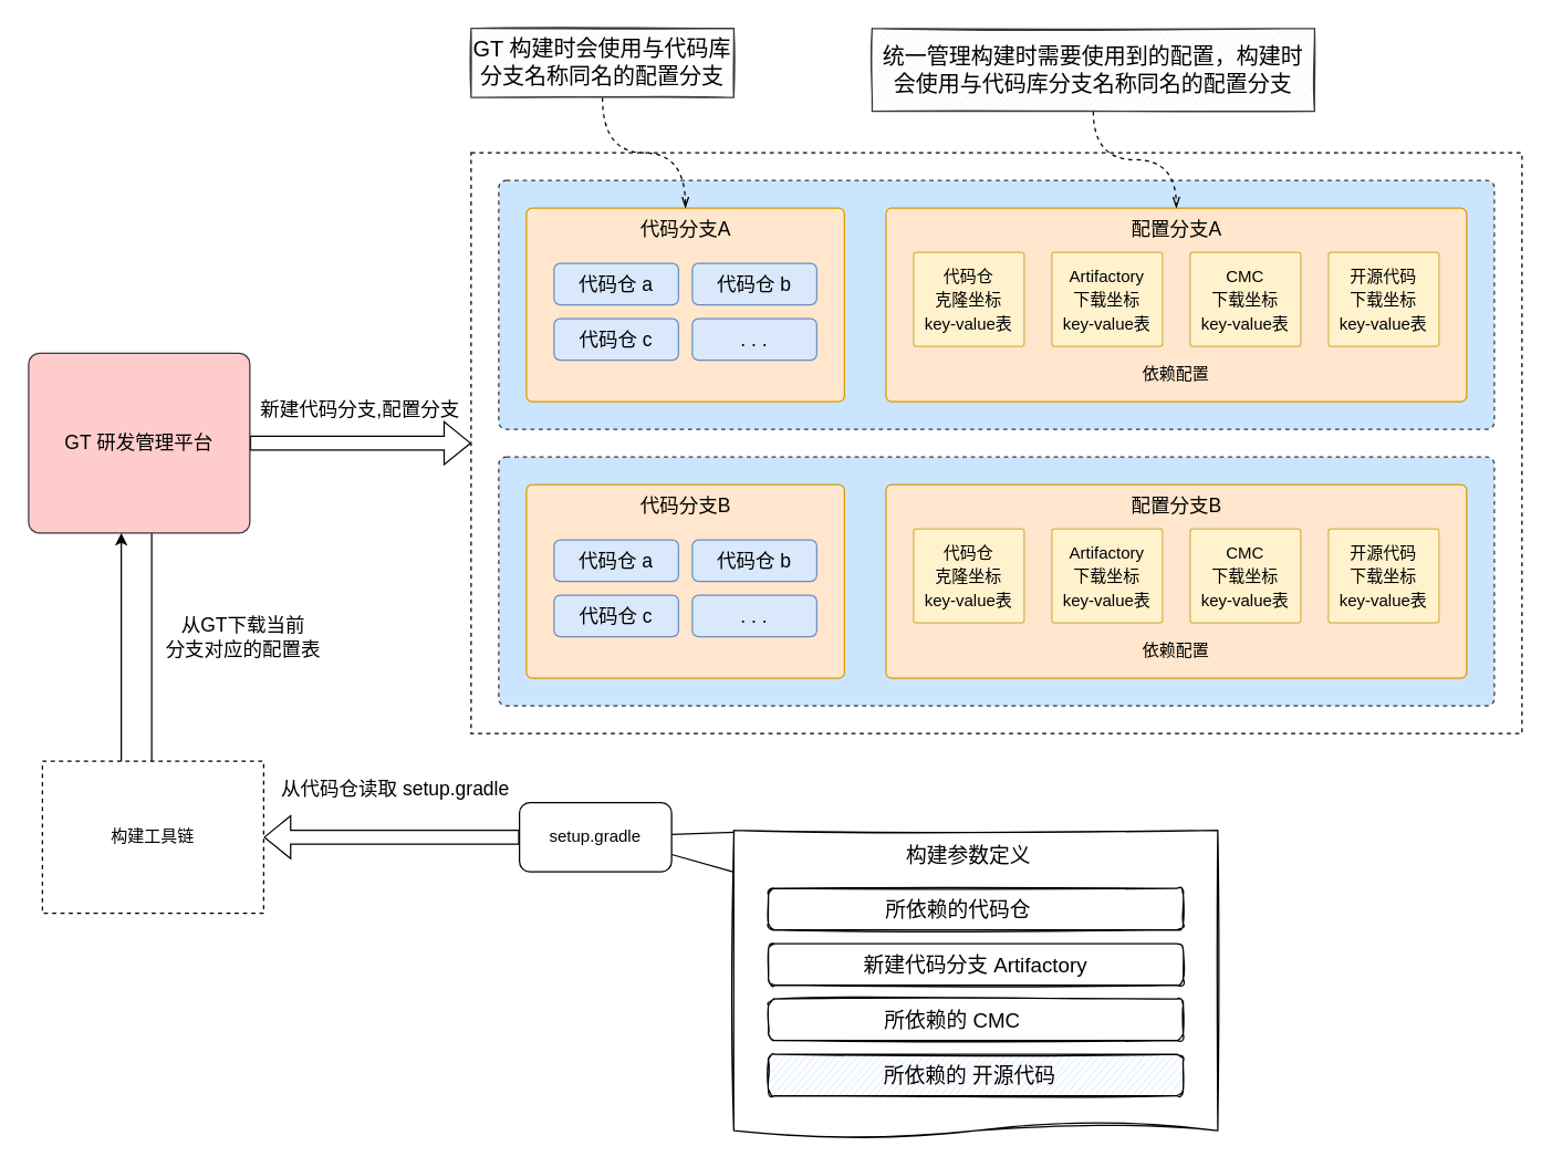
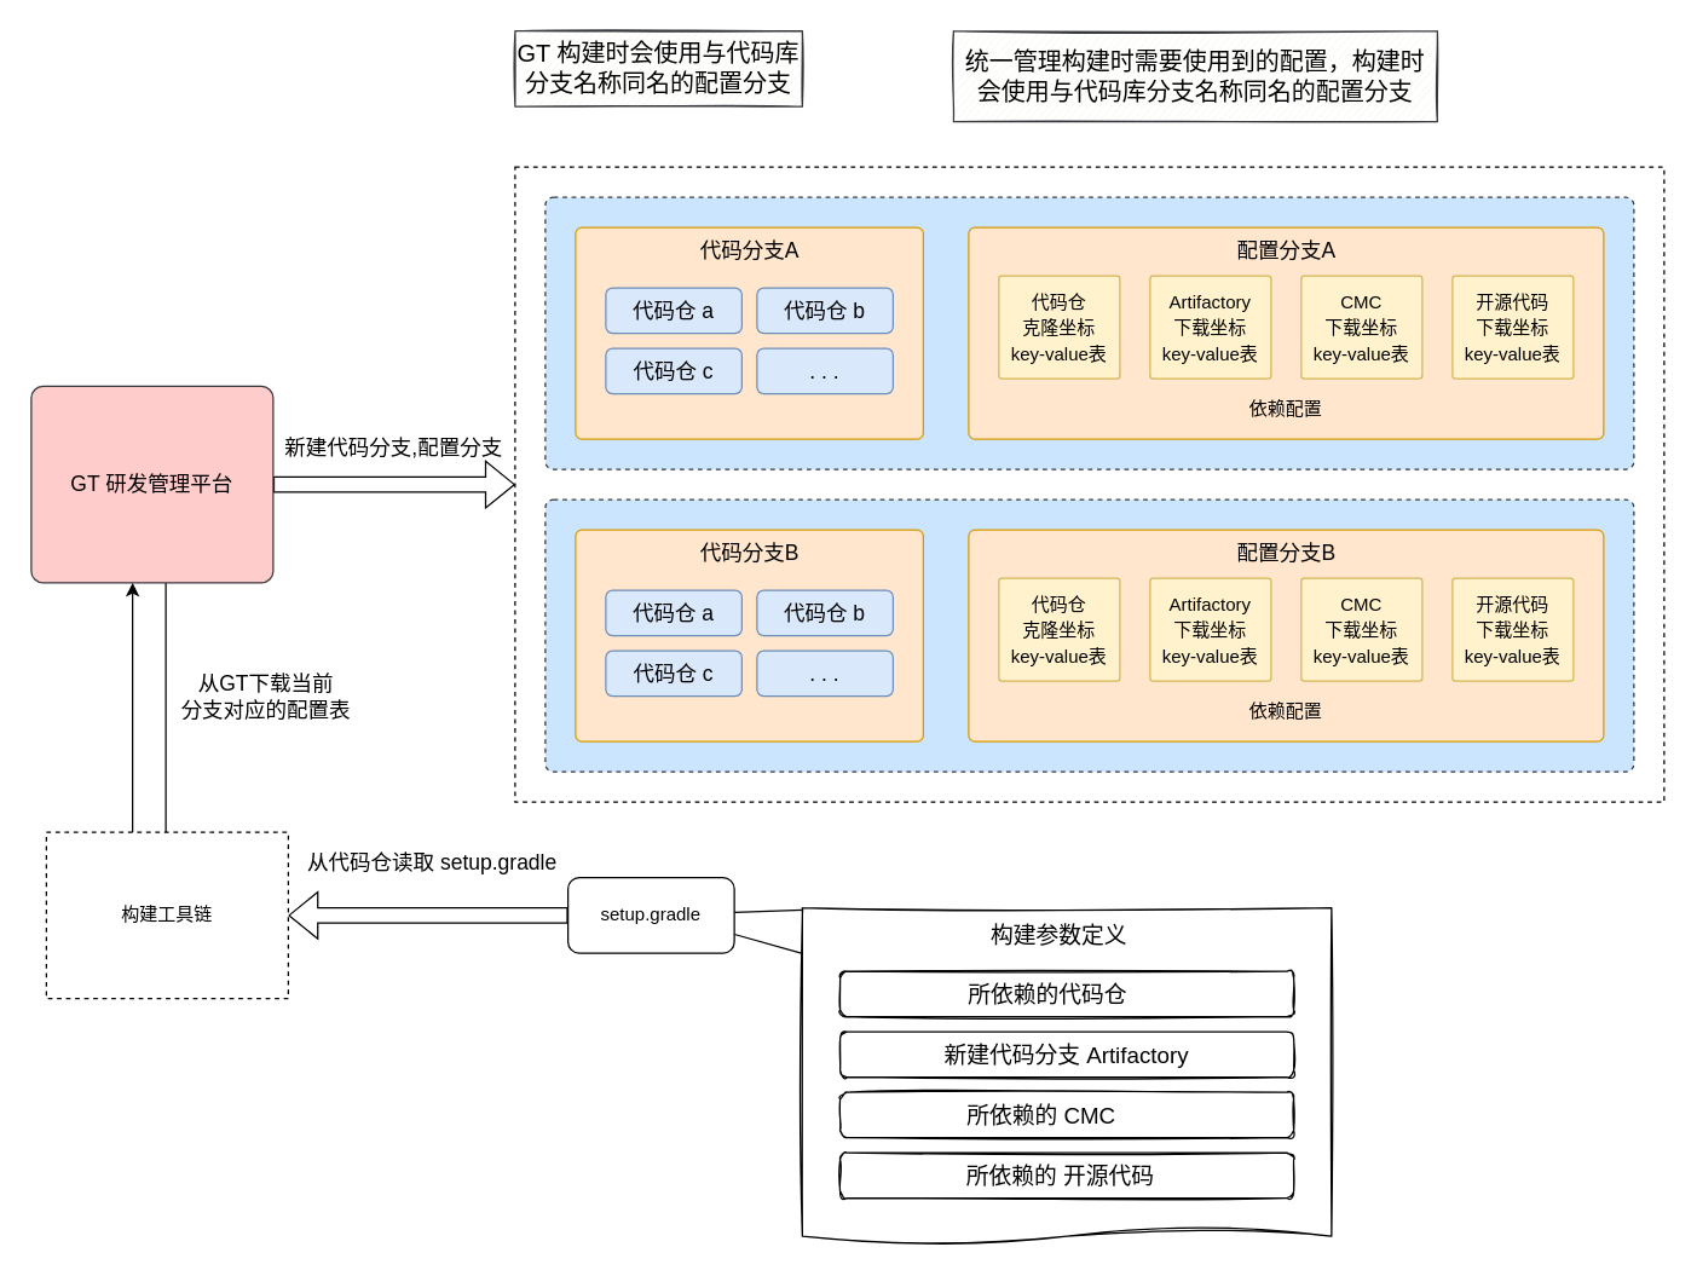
  <mxCell id="0" />
  <mxCell id="1" parent="0" />
  <mxCell id="2" value="" style="rounded=0;whiteSpace=wrap;html=1;dashed=1;fontSize=12;" vertex="1" parent="1"><mxGeometry x="340" width="760" height="420" as="geometry" y="110" /></mxCell>
  <mxCell id="3" style="edgeStyle=none;shape=flexArrow;rounded=0;orthogonalLoop=1;jettySize=auto;html=1;fontSize=12;" edge="1" parent="1" source="6" target="41"><mxGeometry relative="1" as="geometry" /></mxCell>
  <mxCell id="4" value="" style="edgeStyle=none;rounded=0;orthogonalLoop=1;jettySize=auto;html=1;fontSize=12;entryX=-0.002;entryY=0.135;entryDx=0;entryDy=0;entryPerimeter=0;endArrow=none;endFill=0;exitX=1;exitY=0.75;exitDx=0;exitDy=0;" edge="1" parent="1" source="6" target="45"><mxGeometry relative="1" as="geometry" /></mxCell>
  <mxCell id="5" style="edgeStyle=none;rounded=0;orthogonalLoop=1;jettySize=auto;html=1;entryX=0.018;entryY=0.005;entryDx=0;entryDy=0;entryPerimeter=0;fontSize=12;endArrow=none;endFill=0;" edge="1" parent="1" source="6" target="45"><mxGeometry relative="1" as="geometry" /></mxCell>
  <mxCell id="6" value="setup.gradle" style="rounded=1;whiteSpace=wrap;html=1;" vertex="1" parent="1"><mxGeometry x="375" y="580" width="110" height="50" as="geometry" /></mxCell>
  <mxCell id="7" style="edgeStyle=none;shape=flexArrow;rounded=0;orthogonalLoop=1;jettySize=auto;html=1;entryX=0;entryY=0.5;entryDx=0;entryDy=0;fontSize=12;" edge="1" parent="1" source="9" target="2"><mxGeometry relative="1" as="geometry" /></mxCell>
  <mxCell id="8" style="edgeStyle=none;rounded=0;orthogonalLoop=1;jettySize=auto;html=1;exitX=0.75;exitY=1;exitDx=0;exitDy=0;entryX=0.75;entryY=0;entryDx=0;entryDy=0;fontSize=12;" edge="1" parent="1"><mxGeometry relative="1" as="geometry"><mxPoint x="109" y="385" as="sourcePoint" /><mxPoint x="109" y="630" as="targetPoint" /></mxGeometry></mxCell>
  <mxCell id="9" value="&lt;font style=&quot;font-size: 14px&quot;&gt;GT 研发管理平台&lt;/font&gt;" style="rounded=1;whiteSpace=wrap;html=1;arcSize=6;fillColor=#ffcccc;strokeColor=#36393d;" vertex="1" parent="1"><mxGeometry x="20" y="255" width="160" height="130" as="geometry" /></mxCell>
  <mxCell id="10" value="" style="group" vertex="1" connectable="0" parent="1"><mxGeometry x="360" y="130" width="720" height="180" as="geometry" /></mxCell>
  <mxCell id="11" value="" style="rounded=1;whiteSpace=wrap;html=1;fontSize=12;arcSize=3;dashed=1;fillColor=#cce5ff;strokeColor=#36393d;" vertex="1" parent="10"><mxGeometry width="720" height="180" as="geometry" /></mxCell>
  <mxCell id="12" value="" style="rounded=1;whiteSpace=wrap;html=1;fontSize=14;arcSize=3;fillColor=#ffe6cc;strokeColor=#d79b00;" vertex="1" parent="10"><mxGeometry x="280" y="20" width="420" height="140" as="geometry" /></mxCell>
  <mxCell id="13" value="配置分支A" style="text;html=1;strokeColor=none;fillColor=none;align=center;verticalAlign=middle;whiteSpace=wrap;rounded=0;fontSize=14;" vertex="1" parent="10"><mxGeometry x="432.5" y="20" width="115" height="30" as="geometry" /></mxCell>
  <mxCell id="14" value="&lt;font style=&quot;font-size: 12px&quot;&gt;Artifactory &lt;br&gt;下载坐标&lt;br&gt;key-value表&lt;/font&gt;" style="rounded=1;whiteSpace=wrap;html=1;fontSize=14;arcSize=3;fillColor=#fff2cc;strokeColor=#d6b656;" vertex="1" parent="10"><mxGeometry x="400" y="52" width="80" height="68" as="geometry" /></mxCell>
  <mxCell id="15" value="&lt;font style=&quot;font-size: 12px&quot;&gt;CMC&lt;br&gt;下载坐标&lt;br&gt;key-value表&lt;/font&gt;" style="rounded=1;whiteSpace=wrap;html=1;fontSize=14;arcSize=3;fillColor=#fff2cc;strokeColor=#d6b656;" vertex="1" parent="10"><mxGeometry x="500" y="52" width="80" height="68" as="geometry" /></mxCell>
  <mxCell id="16" value="&lt;font style=&quot;font-size: 12px&quot;&gt;开源代码&lt;br&gt;下载坐标&lt;br&gt;key-value表&lt;br&gt;&lt;/font&gt;" style="rounded=1;whiteSpace=wrap;html=1;fontSize=14;arcSize=3;fillColor=#fff2cc;strokeColor=#d6b656;" vertex="1" parent="10"><mxGeometry x="600" y="52" width="80" height="68" as="geometry" /></mxCell>
  <mxCell id="17" value="" style="rounded=1;whiteSpace=wrap;html=1;fontSize=14;arcSize=3;fillColor=#ffe6cc;strokeColor=#d79b00;" vertex="1" parent="10"><mxGeometry x="20" y="20" width="230" height="140" as="geometry" /></mxCell>
  <mxCell id="18" value="代码仓 a" style="rounded=1;whiteSpace=wrap;html=1;fontSize=14;fillColor=#dae8fc;strokeColor=#6c8ebf;" vertex="1" parent="10"><mxGeometry x="40" y="60" width="90" height="30" as="geometry" /></mxCell>
  <mxCell id="19" value="代码仓 b" style="rounded=1;whiteSpace=wrap;html=1;fontSize=14;fillColor=#dae8fc;strokeColor=#6c8ebf;" vertex="1" parent="10"><mxGeometry x="140" y="60" width="90" height="30" as="geometry" /></mxCell>
  <mxCell id="20" value="代码仓 c" style="rounded=1;whiteSpace=wrap;html=1;fontSize=14;fillColor=#dae8fc;strokeColor=#6c8ebf;" vertex="1" parent="10"><mxGeometry x="40" y="100" width="90" height="30" as="geometry" /></mxCell>
  <mxCell id="21" value=". . ." style="rounded=1;whiteSpace=wrap;html=1;fontSize=14;fillColor=#dae8fc;strokeColor=#6c8ebf;" vertex="1" parent="10"><mxGeometry x="140" y="100" width="90" height="30" as="geometry" /></mxCell>
  <mxCell id="22" value="代码分支A" style="text;html=1;strokeColor=none;fillColor=none;align=center;verticalAlign=middle;whiteSpace=wrap;rounded=0;fontSize=14;" vertex="1" parent="10"><mxGeometry x="77.5" y="20" width="115" height="30" as="geometry" /></mxCell>
  <mxCell id="23" value="&lt;font style=&quot;font-size: 12px&quot;&gt;代码仓&lt;br&gt;克隆坐标&lt;br&gt;key-value表&lt;/font&gt;" style="rounded=1;whiteSpace=wrap;html=1;fontSize=14;arcSize=3;fillColor=#fff2cc;strokeColor=#d6b656;" vertex="1" parent="10"><mxGeometry x="300" y="52" width="80" height="68" as="geometry" /></mxCell>
  <mxCell id="24" value="依赖配置" style="text;html=1;strokeColor=none;fillColor=none;align=center;verticalAlign=middle;whiteSpace=wrap;rounded=0;dashed=1;fontSize=12;" vertex="1" parent="10"><mxGeometry x="460" y="125" width="60" height="30" as="geometry" /></mxCell>
  <mxCell id="25" value="" style="group" vertex="1" connectable="0" parent="1"><mxGeometry x="360" y="330" width="720" height="180" as="geometry" /></mxCell>
  <mxCell id="26" value="" style="rounded=1;whiteSpace=wrap;html=1;fontSize=12;arcSize=3;dashed=1;fillColor=#cce5ff;strokeColor=#36393d;" vertex="1" parent="25"><mxGeometry width="720" height="180" as="geometry" /></mxCell>
  <mxCell id="27" value="" style="rounded=1;whiteSpace=wrap;html=1;fontSize=14;arcSize=3;fillColor=#ffe6cc;strokeColor=#d79b00;" vertex="1" parent="25"><mxGeometry x="280" y="20" width="420" height="140" as="geometry" /></mxCell>
  <mxCell id="28" value="配置分支B" style="text;html=1;strokeColor=none;fillColor=none;align=center;verticalAlign=middle;whiteSpace=wrap;rounded=0;fontSize=14;" vertex="1" parent="25"><mxGeometry x="432.5" y="20" width="115" height="30" as="geometry" /></mxCell>
  <mxCell id="29" value="&lt;font style=&quot;font-size: 12px&quot;&gt;Artifactory &lt;br&gt;下载坐标&lt;br&gt;key-value表&lt;/font&gt;" style="rounded=1;whiteSpace=wrap;html=1;fontSize=14;arcSize=3;fillColor=#fff2cc;strokeColor=#d6b656;" vertex="1" parent="25"><mxGeometry x="400" y="52" width="80" height="68" as="geometry" /></mxCell>
  <mxCell id="30" value="&lt;font style=&quot;font-size: 12px&quot;&gt;CMC&lt;br&gt;下载坐标&lt;br&gt;key-value表&lt;/font&gt;" style="rounded=1;whiteSpace=wrap;html=1;fontSize=14;arcSize=3;fillColor=#fff2cc;strokeColor=#d6b656;" vertex="1" parent="25"><mxGeometry x="500" y="52" width="80" height="68" as="geometry" /></mxCell>
  <mxCell id="31" value="&lt;font style=&quot;font-size: 12px&quot;&gt;开源代码&lt;br&gt;下载坐标&lt;br&gt;key-value表&lt;br&gt;&lt;/font&gt;" style="rounded=1;whiteSpace=wrap;html=1;fontSize=14;arcSize=3;fillColor=#fff2cc;strokeColor=#d6b656;" vertex="1" parent="25"><mxGeometry x="600" y="52" width="80" height="68" as="geometry" /></mxCell>
  <mxCell id="32" value="" style="rounded=1;whiteSpace=wrap;html=1;fontSize=14;arcSize=3;fillColor=#ffe6cc;strokeColor=#d79b00;" vertex="1" parent="25"><mxGeometry x="20" y="20" width="230" height="140" as="geometry" /></mxCell>
  <mxCell id="33" value="代码仓 a" style="rounded=1;whiteSpace=wrap;html=1;fontSize=14;fillColor=#dae8fc;strokeColor=#6c8ebf;" vertex="1" parent="25"><mxGeometry x="40" y="60" width="90" height="30" as="geometry" /></mxCell>
  <mxCell id="34" value="代码仓 b" style="rounded=1;whiteSpace=wrap;html=1;fontSize=14;fillColor=#dae8fc;strokeColor=#6c8ebf;" vertex="1" parent="25"><mxGeometry x="140" y="60" width="90" height="30" as="geometry" /></mxCell>
  <mxCell id="35" value="代码仓 c" style="rounded=1;whiteSpace=wrap;html=1;fontSize=14;fillColor=#dae8fc;strokeColor=#6c8ebf;" vertex="1" parent="25"><mxGeometry x="40" y="100" width="90" height="30" as="geometry" /></mxCell>
  <mxCell id="36" value=". . ." style="rounded=1;whiteSpace=wrap;html=1;fontSize=14;fillColor=#dae8fc;strokeColor=#6c8ebf;" vertex="1" parent="25"><mxGeometry x="140" y="100" width="90" height="30" as="geometry" /></mxCell>
  <mxCell id="37" value="代码分支B" style="text;html=1;strokeColor=none;fillColor=none;align=center;verticalAlign=middle;whiteSpace=wrap;rounded=0;fontSize=14;" vertex="1" parent="25"><mxGeometry x="77.5" y="20" width="115" height="30" as="geometry" /></mxCell>
  <mxCell id="38" value="&lt;font style=&quot;font-size: 12px&quot;&gt;代码仓&lt;br&gt;克隆坐标&lt;br&gt;key-value表&lt;/font&gt;" style="rounded=1;whiteSpace=wrap;html=1;fontSize=14;arcSize=3;fillColor=#fff2cc;strokeColor=#d6b656;" vertex="1" parent="25"><mxGeometry x="300" y="52" width="80" height="68" as="geometry" /></mxCell>
  <mxCell id="39" value="依赖配置" style="text;html=1;strokeColor=none;fillColor=none;align=center;verticalAlign=middle;whiteSpace=wrap;rounded=0;dashed=1;fontSize=12;" vertex="1" parent="25"><mxGeometry x="460" y="125" width="60" height="30" as="geometry" /></mxCell>
  <mxCell id="40" style="edgeStyle=none;rounded=0;orthogonalLoop=1;jettySize=auto;html=1;exitX=0.25;exitY=0;exitDx=0;exitDy=0;entryX=0.25;entryY=1;entryDx=0;entryDy=0;fontSize=12;" edge="1" parent="1"><mxGeometry relative="1" as="geometry"><mxPoint x="87" y="630" as="sourcePoint" /><mxPoint x="87" y="385" as="targetPoint" /></mxGeometry></mxCell>
  <mxCell id="41" value="构建工具链" style="rounded=0;whiteSpace=wrap;html=1;dashed=1;fontSize=12;" vertex="1" parent="1"><mxGeometry x="30" y="550" width="160" height="110" as="geometry" /></mxCell>
  <mxCell id="42" value="&lt;font style=&quot;font-size: 14px&quot;&gt;从代码仓读取 setup.gradle&lt;/font&gt;" style="text;html=1;align=center;verticalAlign=middle;resizable=0;points=[];autosize=1;strokeColor=none;fillColor=none;fontSize=12;" vertex="1" parent="1"><mxGeometry x="195" y="560" width="180" height="20" as="geometry" /></mxCell>
  <mxCell id="43" value="从GT下载当前&lt;br&gt;分支对应的配置表" style="text;html=1;align=center;verticalAlign=middle;resizable=0;points=[];autosize=1;strokeColor=none;fillColor=none;fontSize=14;" vertex="1" parent="1"><mxGeometry x="110" y="440" width="130" height="40" as="geometry" /></mxCell>
  <mxCell id="44" value="" style="group" vertex="1" connectable="0" parent="1"><mxGeometry x="530" y="600" width="350" height="222" as="geometry" /></mxCell>
  <mxCell id="45" value="" style="shape=document;whiteSpace=wrap;html=1;boundedLbl=1;fontSize=12;size=0.043;sketch=1;" vertex="1" parent="44"><mxGeometry width="350" height="222" as="geometry" /></mxCell>
  <mxCell id="46" value="&lt;font style=&quot;font-size: 15px&quot;&gt;所依赖的代码仓&amp;nbsp; &amp;nbsp; &amp;nbsp;&amp;nbsp;&lt;/font&gt;" style="rounded=1;whiteSpace=wrap;html=1;fontSize=12;sketch=1;" vertex="1" parent="44"><mxGeometry x="25" y="42" width="300" height="30" as="geometry" /></mxCell>
  <mxCell id="47" value="&lt;font style=&quot;font-size: 15px&quot;&gt;新建代码分支 Artifactory&lt;/font&gt;" style="rounded=1;whiteSpace=wrap;html=1;fontSize=12;sketch=1;" vertex="1" parent="44"><mxGeometry x="25" y="82" width="300" height="30" as="geometry" /></mxCell>
  <mxCell id="48" value="&lt;font style=&quot;font-size: 15px&quot;&gt;所依赖的 CMC&amp;nbsp; &amp;nbsp; &amp;nbsp; &amp;nbsp;&amp;nbsp;&lt;/font&gt;" style="rounded=1;whiteSpace=wrap;html=1;fontSize=12;sketch=1;" vertex="1" parent="44"><mxGeometry x="25" y="122" width="300" height="30" as="geometry" /></mxCell>
- <mxCell id="49" value="&lt;font style=&quot;font-size: 15px&quot;&gt;所依赖的 开源代码&amp;nbsp;&amp;nbsp;&lt;/font&gt;" style="rounded=1;whiteSpace=wrap;html=1;fontSize=12;sketch=1;fillColor=#dae8fc;" vertex="1" parent="44"><mxGeometry x="25" y="162" width="300" height="30" as="geometry" /></mxCell>
+ <mxCell id="49" value="&lt;font style=&quot;font-size: 15px&quot;&gt;所依赖的 开源代码&amp;nbsp;&amp;nbsp;&lt;/font&gt;" style="rounded=1;whiteSpace=wrap;html=1;fontSize=12;sketch=1;" vertex="1" parent="44"><mxGeometry x="25" y="162" width="300" height="30" as="geometry" /></mxCell>
  <mxCell id="50" value="构建参数定义" style="text;html=1;strokeColor=none;fillColor=none;align=center;verticalAlign=middle;whiteSpace=wrap;rounded=0;sketch=1;fontSize=15;" vertex="1" parent="44"><mxGeometry x="90" y="3" width="160" height="30" as="geometry" /></mxCell>
- <mxCell id="51" style="edgeStyle=orthogonalEdgeStyle;rounded=0;orthogonalLoop=1;jettySize=auto;html=1;entryX=0.5;entryY=0;entryDx=0;entryDy=0;fontSize=16;endArrow=openThin;endFill=0;dashed=1;curved=1;" edge="1" parent="1" source="52" target="22"><mxGeometry relative="1" as="geometry" /></mxCell>
  <mxCell id="52" value="&lt;font style=&quot;font-size: 16px&quot;&gt;GT 构建时会使用与代码库分支名称同名的配置分支&lt;/font&gt;" style="text;html=1;strokeColor=#36393d;fillColor=#f9f7ed;align=center;verticalAlign=middle;whiteSpace=wrap;rounded=0;sketch=1;fontSize=14;" vertex="1" parent="1"><mxGeometry x="340" y="20" width="190" height="50" as="geometry" /></mxCell>
- <mxCell id="53" style="edgeStyle=orthogonalEdgeStyle;curved=1;rounded=0;orthogonalLoop=1;jettySize=auto;html=1;entryX=0.5;entryY=0;entryDx=0;entryDy=0;dashed=1;fontSize=16;endArrow=openThin;endFill=0;" edge="1" parent="1" source="54" target="13"><mxGeometry relative="1" as="geometry" /></mxCell>
  <mxCell id="54" value="&lt;span&gt;统一管理构建时需要使用到的配置，构建时会使用与代码库分支名称同名的配置分支&lt;/span&gt;" style="text;html=1;strokeColor=#36393d;fillColor=#f9f7ed;align=center;verticalAlign=middle;whiteSpace=wrap;rounded=0;sketch=1;fontSize=16;" vertex="1" parent="1"><mxGeometry x="630" y="20" width="320" height="60" as="geometry" /></mxCell>
  <mxCell id="55" value="&lt;span style=&quot;background-color: rgb(255 , 255 , 255)&quot;&gt;&lt;font style=&quot;font-size: 14px&quot;&gt;新建代码分支,配置分支&lt;/font&gt;&lt;/span&gt;" style="text;html=1;strokeColor=none;fillColor=none;align=center;verticalAlign=middle;whiteSpace=wrap;rounded=0;sketch=1;fontSize=16;" vertex="1" parent="1"><mxGeometry x="180" y="279" width="160" height="31" as="geometry" /></mxCell>
